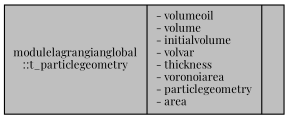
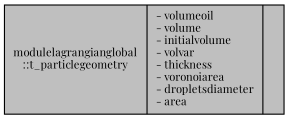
  digraph {
    rankdir=LR
    fontname="Playfair Display"
-   n1 [color=black fillcolor=grey75 fontcolor=black fontname="Playfair Display" fontsize=10 height=0.2 label="{modulelagrangianglobal\l::t_particlegeometry\n|- volumeoil\l- volume\l- initialvolume\l- volvar\l- thickness\l- voronoiarea\l- particlegeometry\l- area\l|}" shape=record style=filled width=0.4]
+   n1 [color=black fillcolor=grey75 fontcolor=black fontname="Playfair Display" fontsize=10 height=0.2 label="{modulelagrangianglobal\l::t_particlegeometry\n|- volumeoil\l- volume\l- initialvolume\l- volvar\l- thickness\l- voronoiarea\l- dropletsdiameter\l- area\l|}" shape=record style=filled width=0.4]
  }
